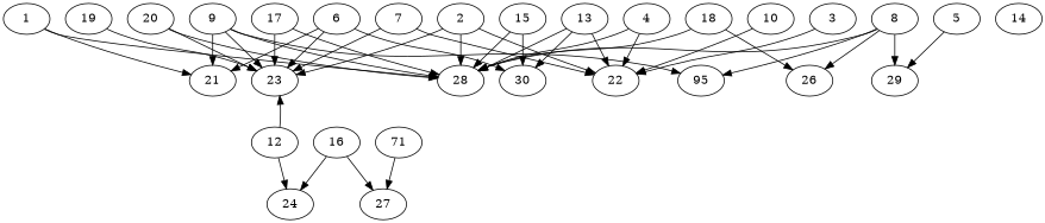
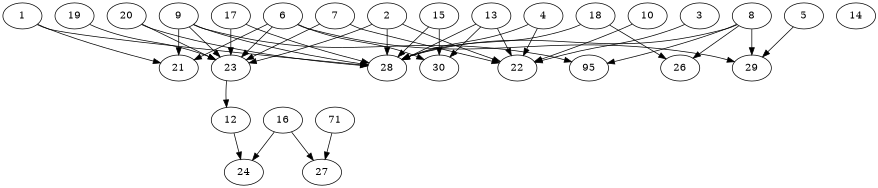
  digraph {
    node [alpha=0.09]
    1 [alpha=0.19 expect_size=46258176]
    21 [alpha=0.20 expect_size=49258496]
    28 [alpha=0.17 expect_size=7968768]
    2 [alpha=0.04 expect_size=37389312]
    22 [expect_size=42520576]
    23 [alpha=0.02 expect_size=16251904]
    3 [alpha=0.01 expect_size=15915008]
    4 [alpha=0.05 expect_size=26445824]
    5 [alpha=0.11 expect_size=49068032]
    29 [alpha=0.02 expect_size=28833792]
    6 [alpha=0.13 expect_size=10117120]
    30 [alpha=0.02 expect_size=44069888]
    7 [alpha=0.19 expect_size=14017536]
    8 [alpha=0.19 expect_size=39771136]
    n15 [alpha=0.06 expect_size=8230912 label=95]
    26 [expect_size=43784192]
    9 [alpha=0.17 expect_size=13786112]
    10 [alpha=0.03 expect_size=40284160]
    n19 [alpha=0.17 expect_size=27015168 label=71]
    27 [alpha=0.16 expect_size=33148928]
    12 [expect_size=25335808]
    24 [alpha=0.05 expect_size=40915968]
    13 [alpha=0.10 expect_size=34087936]
    14 [alpha=0.06 expect_size=36340736]
    15 [alpha=0.15 expect_size=47587328]
    16 [alpha=0.15 expect_size=25610240]
    17 [expect_size=8252416]
    18 [expect_size=5622784]
    19 [alpha=0.06 expect_size=50529280]
    20 [alpha=0.04 expect_size=42839040]
    1 -> 21
    1 -> 28
    2 -> 28
    2 -> 22
    2 -> 23
    3 -> 22
    4 -> 28
    4 -> 22
    5 -> 29
    6 -> 21
    6 -> 23
+   6 -> 29
    6 -> 30
    7 -> 22
    7 -> 23
    8 -> 28
    8 -> 29
    8 -> n15
    8 -> 26
    9 -> 21
    9 -> 28
    9 -> 23
    9 -> n15
    10 -> 22
    n19 -> 27
-   12 -> 23
+   23 -> 12
    12 -> 24
    13 -> 28
    13 -> 22
    13 -> 30
    15 -> 28
    15 -> 30
    16 -> 27
    16 -> 24
    17 -> 28
    17 -> 23
    18 -> 28
    18 -> 26
    19 -> 23
    20 -> 28
    20 -> 23
  }
